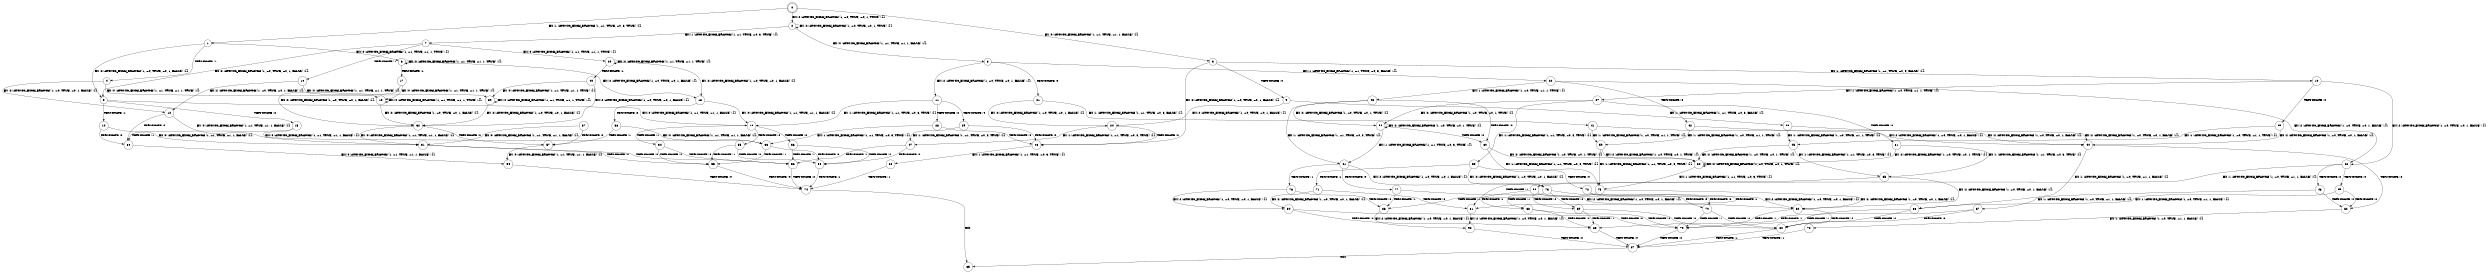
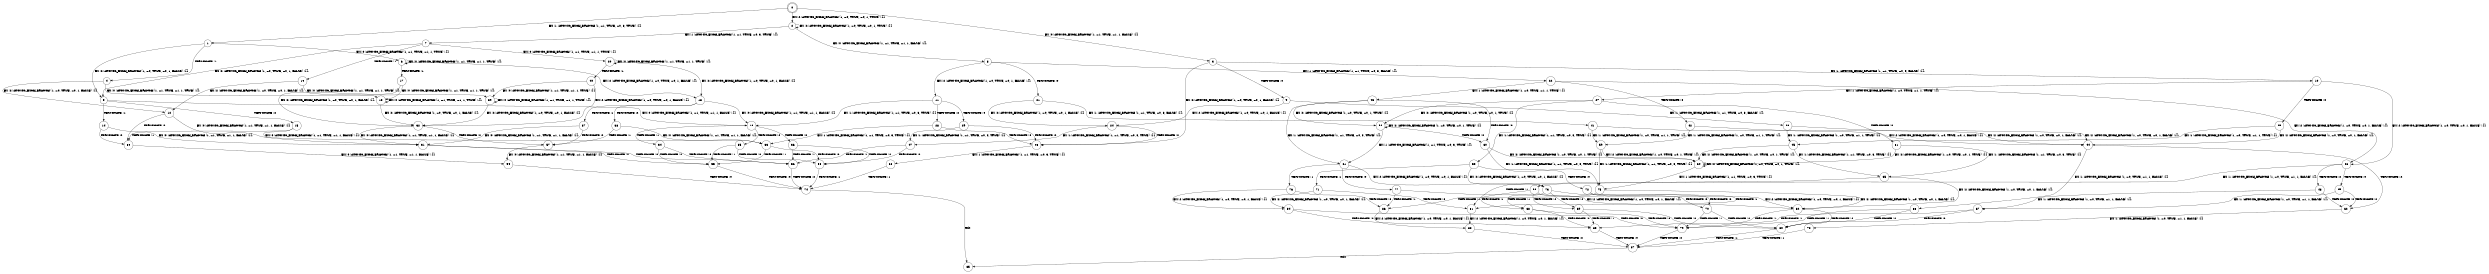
  digraph {
    node [shape=circle]
    0 [peripheries=2]
    1
    2
    3
    4
    5
    6
    7
    8
    9
    10
    46
    12
    13
    14
    15
    16
    17
    18
    19
    20
    11
    21
    22
    23
    24
    25
    26
    27
    28
    29
    30
    31
    32
    33
    34
    35
    36
    37
    38
    39
    40
    41
    42
    43
    44
    45
    47
    48
    49
    50
    51
    52
    53
    54
    55
    56
    57
    58
    59
    60
    61
    62
    63
    64
    65
    66
    67
    68
    69
    70
    71
    72
    73
    74
    75
    76
    77
    78
    79
    80
    81
    82
    83
    84
    85
    86
    87
-   88 [label=98]
+   88
    0 -> 1 [label="EX !1 !ATOMIC_EXCH_BRANCH (1, +1, TRUE, +0, 3, TRUE) !{}"]
    0 -> 2 [label="EX !2 !ATOMIC_EXCH_BRANCH (1, +0, TRUE, +0, 1, TRUE) !{}"]
    0 -> 3 [label="EX !0 !ATOMIC_EXCH_BRANCH (1, +1, TRUE, +1, 1, FALSE) !{}"]
    1 -> 4 [label="TERMINATE !1"]
    1 -> 5 [label="EX !2 !ATOMIC_EXCH_BRANCH (1, +0, TRUE, +0, 1, FALSE) !{}"]
    1 -> 6 [label="EX !0 !ATOMIC_EXCH_BRANCH (1, +1, TRUE, +1, 1, TRUE) !{}"]
    2 -> 2 [label="EX !2 !ATOMIC_EXCH_BRANCH (1, +0, TRUE, +0, 1, TRUE) !{}"]
    2 -> 7 [label="EX !1 !ATOMIC_EXCH_BRANCH (1, +1, TRUE, +0, 3, TRUE) !{}"]
    2 -> 8 [label="EX !0 !ATOMIC_EXCH_BRANCH (1, +1, TRUE, +1, 1, FALSE) !{}"]
    3 -> 9 [label="TERMINATE !0"]
    3 -> 10 [label="EX !1 !ATOMIC_EXCH_BRANCH (1, +1, TRUE, +0, 3, FALSE) !{}"]
    3 -> 46 [label="EX !2 !ATOMIC_EXCH_BRANCH (1, +0, TRUE, +0, 1, FALSE) !{}"]
    4 -> 12 [label="EX !2 !ATOMIC_EXCH_BRANCH (1, +0, TRUE, +0, 1, FALSE) !{}"]
    4 -> 13 [label="EX !0 !ATOMIC_EXCH_BRANCH (1, +1, TRUE, +1, 1, TRUE) !{}"]
    5 -> 14 [label="TERMINATE !1"]
    5 -> 15 [label="TERMINATE !2"]
    5 -> 16 [label="EX !0 !ATOMIC_EXCH_BRANCH (1, +1, TRUE, +1, 1, FALSE) !{}"]
    6 -> 6 [label="EX !0 !ATOMIC_EXCH_BRANCH (1, +1, TRUE, +1, 1, TRUE) !{}"]
    6 -> 17 [label="TERMINATE !1"]
    6 -> 18 [label="EX !2 !ATOMIC_EXCH_BRANCH (1, +0, TRUE, +0, 1, FALSE) !{}"]
    7 -> 5 [label="EX !2 !ATOMIC_EXCH_BRANCH (1, +0, TRUE, +0, 1, FALSE) !{}"]
    7 -> 19 [label="TERMINATE !1"]
    7 -> 20 [label="EX !0 !ATOMIC_EXCH_BRANCH (1, +1, TRUE, +1, 1, TRUE) !{}"]
    8 -> 11 [label="EX !2 !ATOMIC_EXCH_BRANCH (1, +0, TRUE, +0, 1, FALSE) !{}"]
    8 -> 21 [label="TERMINATE !0"]
    8 -> 22 [label="EX !1 !ATOMIC_EXCH_BRANCH (1, +1, TRUE, +0, 3, FALSE) !{}"]
    9 -> 23 [label="EX !1 !ATOMIC_EXCH_BRANCH (1, +1, TRUE, +0, 3, FALSE) !{}"]
    9 -> 24 [label="EX !2 !ATOMIC_EXCH_BRANCH (1, +0, TRUE, +0, 1, FALSE) !{}"]
    10 -> 25 [label="TERMINATE !0"]
    10 -> 26 [label="EX !2 !ATOMIC_EXCH_BRANCH (1, +0, TRUE, +0, 1, FALSE) !{}"]
    10 -> 27 [label="EX !1 !ATOMIC_EXCH_BRANCH (1, +0, TRUE, +1, 1, TRUE) !{}"]
    46 -> 66 [label="EX !1 !ATOMIC_EXCH_BRANCH (1, +1, TRUE, +0, 3, TRUE) !{}"]
    12 -> 30 [label="TERMINATE !2"]
    12 -> 31 [label="EX !0 !ATOMIC_EXCH_BRANCH (1, +1, TRUE, +1, 1, FALSE) !{}"]
    13 -> 13 [label="EX !0 !ATOMIC_EXCH_BRANCH (1, +1, TRUE, +1, 1, TRUE) !{}"]
    13 -> 32 [label="EX !2 !ATOMIC_EXCH_BRANCH (1, +0, TRUE, +0, 1, FALSE) !{}"]
    14 -> 30 [label="TERMINATE !2"]
    14 -> 31 [label="EX !0 !ATOMIC_EXCH_BRANCH (1, +1, TRUE, +1, 1, FALSE) !{}"]
    15 -> 30 [label="TERMINATE !1"]
    15 -> 33 [label="EX !0 !ATOMIC_EXCH_BRANCH (1, +1, TRUE, +1, 1, FALSE) !{}"]
    16 -> 34 [label="TERMINATE !1"]
    16 -> 35 [label="TERMINATE !2"]
    16 -> 36 [label="TERMINATE !0"]
    17 -> 13 [label="EX !0 !ATOMIC_EXCH_BRANCH (1, +1, TRUE, +1, 1, TRUE) !{}"]
    17 -> 32 [label="EX !2 !ATOMIC_EXCH_BRANCH (1, +0, TRUE, +0, 1, FALSE) !{}"]
    18 -> 16 [label="EX !0 !ATOMIC_EXCH_BRANCH (1, +1, TRUE, +1, 1, FALSE) !{}"]
+   18 -> 37 [label="TERMINATE !1"]
    18 -> 38 [label="TERMINATE !2"]
    19 -> 12 [label="EX !2 !ATOMIC_EXCH_BRANCH (1, +0, TRUE, +0, 1, FALSE) !{}"]
    19 -> 39 [label="EX !0 !ATOMIC_EXCH_BRANCH (1, +1, TRUE, +1, 1, TRUE) !{}"]
    20 -> 18 [label="EX !2 !ATOMIC_EXCH_BRANCH (1, +0, TRUE, +0, 1, FALSE) !{}"]
    20 -> 20 [label="EX !0 !ATOMIC_EXCH_BRANCH (1, +1, TRUE, +1, 1, TRUE) !{}"]
    20 -> 40 [label="TERMINATE !1"]
    11 -> 16 [label="EX !1 !ATOMIC_EXCH_BRANCH (1, +1, TRUE, +0, 3, TRUE) !{}"]
    11 -> 28 [label="TERMINATE !2"]
    11 -> 29 [label="TERMINATE !0"]
    21 -> 24 [label="EX !2 !ATOMIC_EXCH_BRANCH (1, +0, TRUE, +0, 1, FALSE) !{}"]
    21 -> 41 [label="EX !1 !ATOMIC_EXCH_BRANCH (1, +1, TRUE, +0, 3, FALSE) !{}"]
    22 -> 26 [label="EX !2 !ATOMIC_EXCH_BRANCH (1, +0, TRUE, +0, 1, FALSE) !{}"]
    22 -> 42 [label="TERMINATE !0"]
    22 -> 43 [label="EX !1 !ATOMIC_EXCH_BRANCH (1, +0, TRUE, +1, 1, TRUE) !{}"]
    23 -> 44 [label="EX !2 !ATOMIC_EXCH_BRANCH (1, +0, TRUE, +0, 1, FALSE) !{}"]
    23 -> 45 [label="EX !1 !ATOMIC_EXCH_BRANCH (1, +0, TRUE, +1, 1, TRUE) !{}"]
    24 -> 46 [label="TERMINATE !2"]
    24 -> 47 [label="EX !1 !ATOMIC_EXCH_BRANCH (1, +1, TRUE, +0, 3, TRUE) !{}"]
    25 -> 44 [label="EX !2 !ATOMIC_EXCH_BRANCH (1, +0, TRUE, +0, 1, FALSE) !{}"]
    25 -> 45 [label="EX !1 !ATOMIC_EXCH_BRANCH (1, +0, TRUE, +1, 1, TRUE) !{}"]
    26 -> 48 [label="TERMINATE !2"]
    26 -> 49 [label="TERMINATE !0"]
    26 -> 50 [label="EX !1 !ATOMIC_EXCH_BRANCH (1, +0, TRUE, +1, 1, FALSE) !{}"]
    27 -> 51 [label="TERMINATE !0"]
    27 -> 52 [label="EX !2 !ATOMIC_EXCH_BRANCH (1, +0, TRUE, +0, 1, TRUE) !{}"]
    27 -> 53 [label="EX !1 !ATOMIC_EXCH_BRANCH (1, +1, TRUE, +0, 3, TRUE) !{}"]
    28 -> 46 [label="TERMINATE !0"]
    28 -> 33 [label="EX !1 !ATOMIC_EXCH_BRANCH (1, +1, TRUE, +0, 3, TRUE) !{}"]
    29 -> 46 [label="TERMINATE !2"]
    29 -> 47 [label="EX !1 !ATOMIC_EXCH_BRANCH (1, +1, TRUE, +0, 3, TRUE) !{}"]
    30 -> 54 [label="EX !0 !ATOMIC_EXCH_BRANCH (1, +1, TRUE, +1, 1, FALSE) !{}"]
    31 -> 55 [label="TERMINATE !2"]
    31 -> 56 [label="TERMINATE !0"]
    32 -> 31 [label="EX !0 !ATOMIC_EXCH_BRANCH (1, +1, TRUE, +1, 1, FALSE) !{}"]
    32 -> 57 [label="TERMINATE !2"]
    33 -> 55 [label="TERMINATE !1"]
    33 -> 58 [label="TERMINATE !0"]
    34 -> 55 [label="TERMINATE !2"]
    34 -> 56 [label="TERMINATE !0"]
    35 -> 55 [label="TERMINATE !1"]
    35 -> 58 [label="TERMINATE !0"]
    36 -> 56 [label="TERMINATE !1"]
    36 -> 58 [label="TERMINATE !2"]
    37 -> 31 [label="EX !0 !ATOMIC_EXCH_BRANCH (1, +1, TRUE, +1, 1, FALSE) !{}"]
    37 -> 57 [label="TERMINATE !2"]
    38 -> 33 [label="EX !0 !ATOMIC_EXCH_BRANCH (1, +1, TRUE, +1, 1, FALSE) !{}"]
    38 -> 57 [label="TERMINATE !1"]
    39 -> 32 [label="EX !2 !ATOMIC_EXCH_BRANCH (1, +0, TRUE, +0, 1, FALSE) !{}"]
    39 -> 39 [label="EX !0 !ATOMIC_EXCH_BRANCH (1, +1, TRUE, +1, 1, TRUE) !{}"]
    40 -> 32 [label="EX !2 !ATOMIC_EXCH_BRANCH (1, +0, TRUE, +0, 1, FALSE) !{}"]
    40 -> 39 [label="EX !0 !ATOMIC_EXCH_BRANCH (1, +1, TRUE, +1, 1, TRUE) !{}"]
    41 -> 44 [label="EX !2 !ATOMIC_EXCH_BRANCH (1, +0, TRUE, +0, 1, FALSE) !{}"]
    41 -> 59 [label="EX !1 !ATOMIC_EXCH_BRANCH (1, +0, TRUE, +1, 1, TRUE) !{}"]
    42 -> 44 [label="EX !2 !ATOMIC_EXCH_BRANCH (1, +0, TRUE, +0, 1, FALSE) !{}"]
    42 -> 59 [label="EX !1 !ATOMIC_EXCH_BRANCH (1, +0, TRUE, +1, 1, TRUE) !{}"]
    43 -> 52 [label="EX !2 !ATOMIC_EXCH_BRANCH (1, +0, TRUE, +0, 1, TRUE) !{}"]
    43 -> 60 [label="TERMINATE !0"]
    43 -> 61 [label="EX !1 !ATOMIC_EXCH_BRANCH (1, +1, TRUE, +0, 3, TRUE) !{}"]
    44 -> 62 [label="TERMINATE !2"]
    44 -> 63 [label="EX !1 !ATOMIC_EXCH_BRANCH (1, +0, TRUE, +1, 1, FALSE) !{}"]
    45 -> 64 [label="EX !2 !ATOMIC_EXCH_BRANCH (1, +0, TRUE, +0, 1, TRUE) !{}"]
    45 -> 65 [label="EX !1 !ATOMIC_EXCH_BRANCH (1, +1, TRUE, +0, 3, TRUE) !{}"]
    47 -> 56 [label="TERMINATE !1"]
    47 -> 58 [label="TERMINATE !2"]
    48 -> 62 [label="TERMINATE !0"]
    48 -> 67 [label="EX !1 !ATOMIC_EXCH_BRANCH (1, +0, TRUE, +1, 1, FALSE) !{}"]
    49 -> 62 [label="TERMINATE !2"]
-   49 -> 63 [label="EX !1 !ATOMIC_EXCH_BRANCH (1, +0, TRUE, +1, 1, FALSE) !{}"]
+   49 -> 67 [label="EX !1 !ATOMIC_EXCH_BRANCH (1, +0, TRUE, +1, 1, FALSE) !{}"]
    50 -> 68 [label="TERMINATE !1"]
    50 -> 69 [label="TERMINATE !2"]
    50 -> 70 [label="TERMINATE !0"]
    51 -> 64 [label="EX !2 !ATOMIC_EXCH_BRANCH (1, +0, TRUE, +0, 1, TRUE) !{}"]
    51 -> 65 [label="EX !1 !ATOMIC_EXCH_BRANCH (1, +1, TRUE, +0, 3, TRUE) !{}"]
    52 -> 52 [label="EX !2 !ATOMIC_EXCH_BRANCH (1, +0, TRUE, +0, 1, TRUE) !{}"]
    52 -> 60 [label="TERMINATE !0"]
    52 -> 61 [label="EX !1 !ATOMIC_EXCH_BRANCH (1, +1, TRUE, +0, 3, TRUE) !{}"]
    53 -> 71 [label="TERMINATE !1"]
    53 -> 72 [label="TERMINATE !0"]
    53 -> 73 [label="EX !2 !ATOMIC_EXCH_BRANCH (1, +0, TRUE, +0, 1, FALSE) !{}"]
    54 -> 74 [label="TERMINATE !0"]
    55 -> 74 [label="TERMINATE !0"]
    56 -> 74 [label="TERMINATE !2"]
    57 -> 54 [label="EX !0 !ATOMIC_EXCH_BRANCH (1, +1, TRUE, +1, 1, FALSE) !{}"]
    58 -> 74 [label="TERMINATE !1"]
    59 -> 64 [label="EX !2 !ATOMIC_EXCH_BRANCH (1, +0, TRUE, +0, 1, TRUE) !{}"]
    59 -> 75 [label="EX !1 !ATOMIC_EXCH_BRANCH (1, +1, TRUE, +0, 3, TRUE) !{}"]
    60 -> 64 [label="EX !2 !ATOMIC_EXCH_BRANCH (1, +0, TRUE, +0, 1, TRUE) !{}"]
    60 -> 75 [label="EX !1 !ATOMIC_EXCH_BRANCH (1, +1, TRUE, +0, 3, TRUE) !{}"]
    61 -> 73 [label="EX !2 !ATOMIC_EXCH_BRANCH (1, +0, TRUE, +0, 1, FALSE) !{}"]
    61 -> 76 [label="TERMINATE !1"]
    61 -> 77 [label="TERMINATE !0"]
    62 -> 78 [label="EX !1 !ATOMIC_EXCH_BRANCH (1, +0, TRUE, +1, 1, FALSE) !{}"]
    63 -> 79 [label="TERMINATE !1"]
    63 -> 80 [label="TERMINATE !2"]
    64 -> 64 [label="EX !2 !ATOMIC_EXCH_BRANCH (1, +0, TRUE, +0, 1, TRUE) !{}"]
    64 -> 75 [label="EX !1 !ATOMIC_EXCH_BRANCH (1, +1, TRUE, +0, 3, TRUE) !{}"]
    65 -> 81 [label="TERMINATE !1"]
    65 -> 82 [label="EX !2 !ATOMIC_EXCH_BRANCH (1, +0, TRUE, +0, 1, FALSE) !{}"]
    66 -> 74 [label="TERMINATE !1"]
    67 -> 80 [label="TERMINATE !0"]
    67 -> 83 [label="TERMINATE !1"]
    68 -> 79 [label="TERMINATE !0"]
    68 -> 83 [label="TERMINATE !2"]
    69 -> 80 [label="TERMINATE !0"]
    69 -> 83 [label="TERMINATE !1"]
    70 -> 79 [label="TERMINATE !1"]
    70 -> 80 [label="TERMINATE !2"]
    71 -> 81 [label="TERMINATE !0"]
    71 -> 84 [label="EX !2 !ATOMIC_EXCH_BRANCH (1, +0, TRUE, +0, 1, FALSE) !{}"]
    72 -> 81 [label="TERMINATE !1"]
    72 -> 82 [label="EX !2 !ATOMIC_EXCH_BRANCH (1, +0, TRUE, +0, 1, FALSE) !{}"]
    73 -> 68 [label="TERMINATE !1"]
    73 -> 69 [label="TERMINATE !2"]
    73 -> 70 [label="TERMINATE !0"]
    74 -> 85 [label=exit]
    75 -> 82 [label="EX !2 !ATOMIC_EXCH_BRANCH (1, +0, TRUE, +0, 1, FALSE) !{}"]
    75 -> 86 [label="TERMINATE !1"]
    76 -> 84 [label="EX !2 !ATOMIC_EXCH_BRANCH (1, +0, TRUE, +0, 1, FALSE) !{}"]
    76 -> 86 [label="TERMINATE !0"]
    77 -> 82 [label="EX !2 !ATOMIC_EXCH_BRANCH (1, +0, TRUE, +0, 1, FALSE) !{}"]
    77 -> 86 [label="TERMINATE !1"]
    78 -> 87 [label="TERMINATE !1"]
    79 -> 87 [label="TERMINATE !2"]
    80 -> 87 [label="TERMINATE !1"]
    81 -> 88 [label="EX !2 !ATOMIC_EXCH_BRANCH (1, +0, TRUE, +0, 1, FALSE) !{}"]
    82 -> 79 [label="TERMINATE !1"]
    82 -> 80 [label="TERMINATE !2"]
    83 -> 87 [label="TERMINATE !0"]
    84 -> 79 [label="TERMINATE !0"]
    84 -> 83 [label="TERMINATE !2"]
    86 -> 88 [label="EX !2 !ATOMIC_EXCH_BRANCH (1, +0, TRUE, +0, 1, FALSE) !{}"]
    87 -> 85 [label=exit]
    88 -> 87 [label="TERMINATE !2"]
  }
